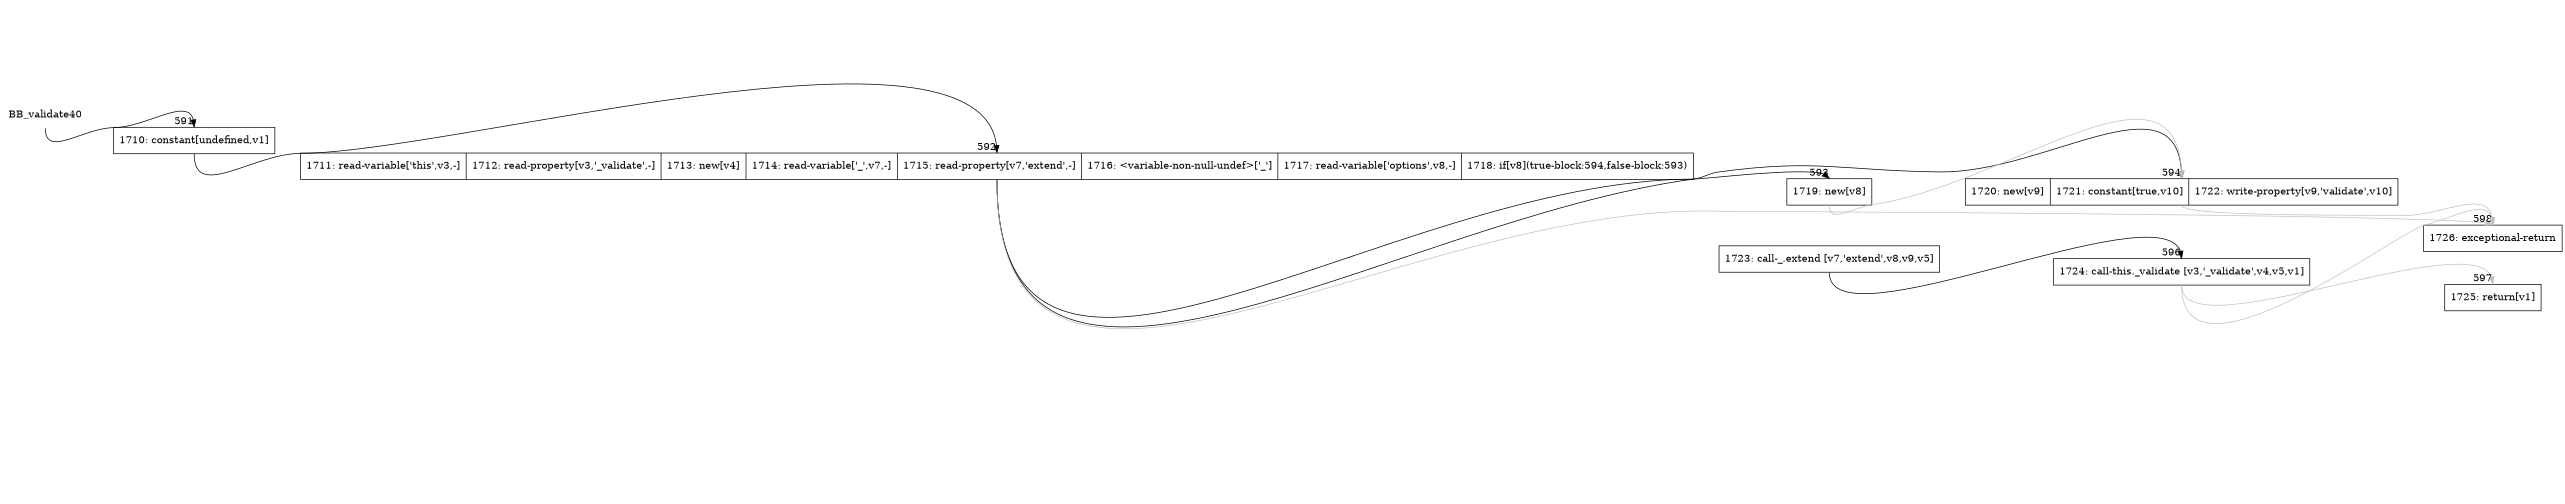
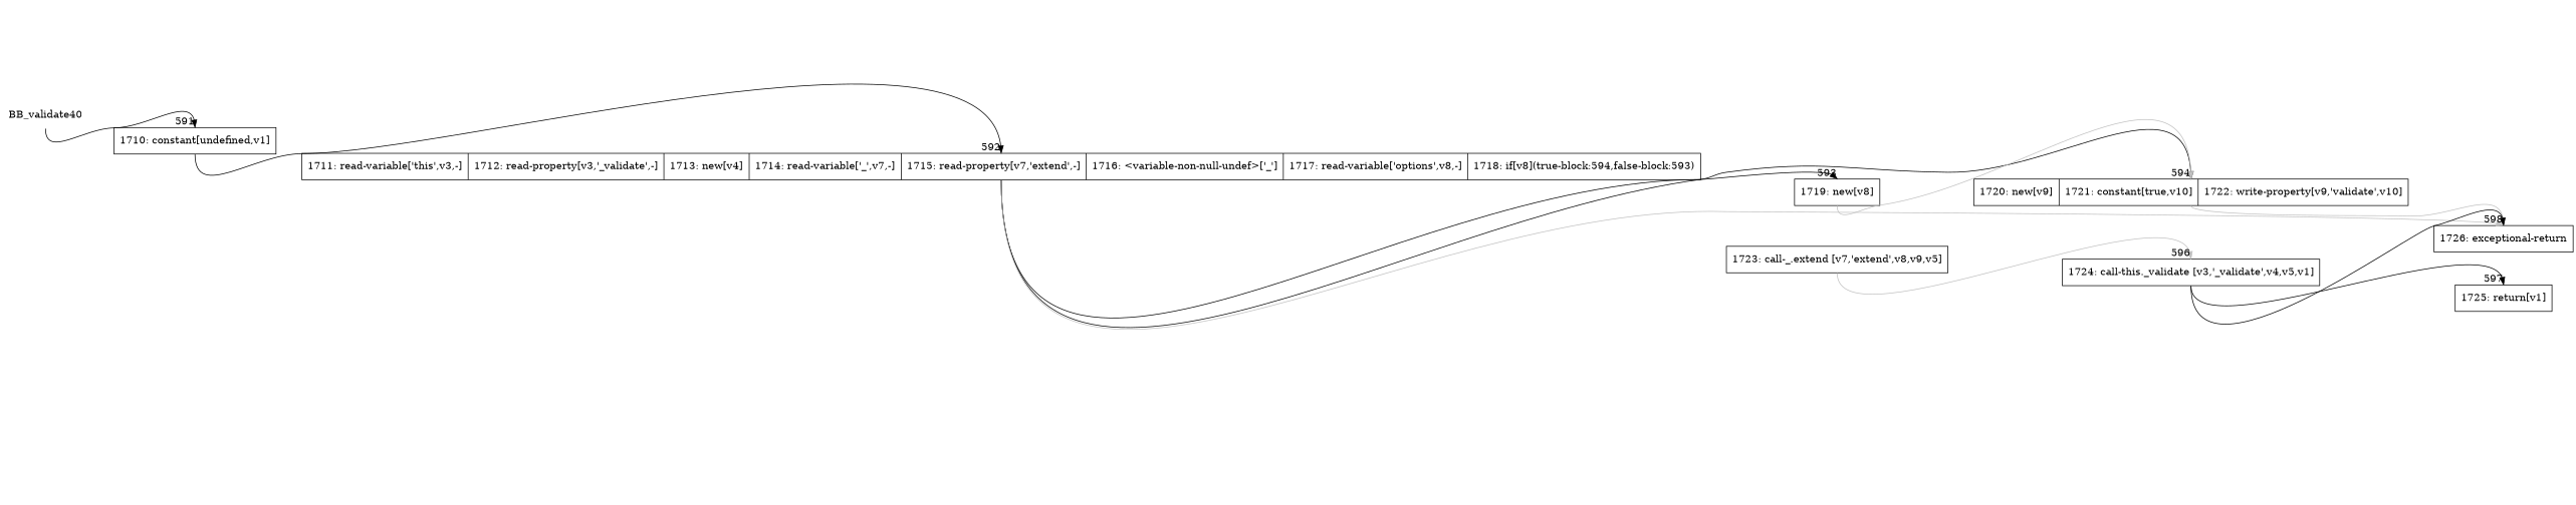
  digraph {
    rankdir=LR
    node [shape=record]
    edge [headport=n tailport=s]
    n1 [label=BB_validate40 shape=none]
    n2 [label="{1710: constant[undefined,v1]}"]
    n3 [label="{1711: read-variable['this',v3,-]|1712: read-property[v3,'_validate',-]|1713: new[v4]|1714: read-variable['_',v7,-]|1715: read-property[v7,'extend',-]|1716: \<variable-non-null-undef\>['_']|1717: read-variable['options',v8,-]|1718: if[v8](true-block:594,false-block:593)}"]
    n4 [label="{1720: new[v9]|1721: constant[true,v10]|1722: write-property[v9,'validate',v10]}"]
    n5 [label="{1719: new[v8]}"]
    n6 [label="{1726: exceptional-return}"]
    n7 [label="{1723: call-_.extend [v7,'extend',v8,v9,v5]}"]
    n8 [label="{1724: call-this._validate [v3,'_validate',v4,v5,v1]}"]
    n9 [label="{1725: return[v1]}"]
    n1 -> n2 [headlabel="    591"]
    n2 -> n3 [headlabel="      592"]
    n3 -> n4 [headlabel="      594"]
    n3 -> n5 [headlabel="      593"]
    n3 -> n6 [color=gray headlabel="      598"]
    n4 -> n6 [color=gray]
    n5 -> n4 [color=gray]
-   n7 -> n8 [headlabel="      596"]
-   n8 -> n6 [color=gray]
-   n8 -> n9 [headlabel="      597" color=gray]
+   n7 -> n8 [headlabel="      596" color=gray]
+   n8 -> n6 [color=black]
+   n8 -> n9 [headlabel="      597"]
  }
